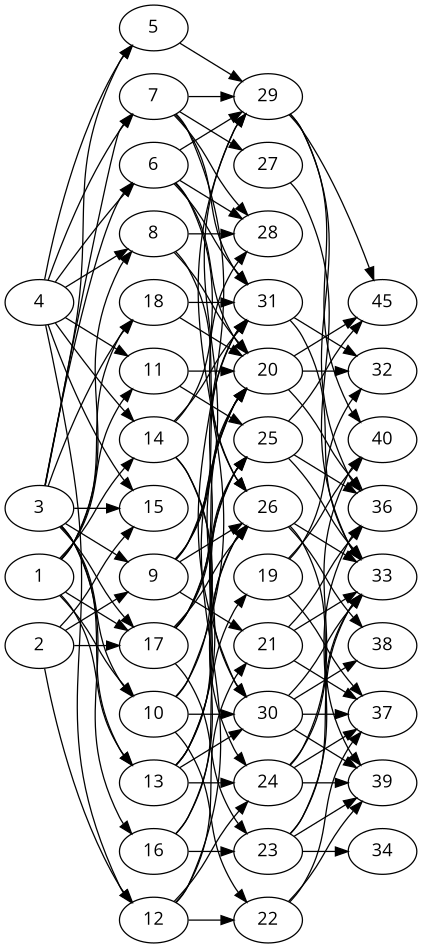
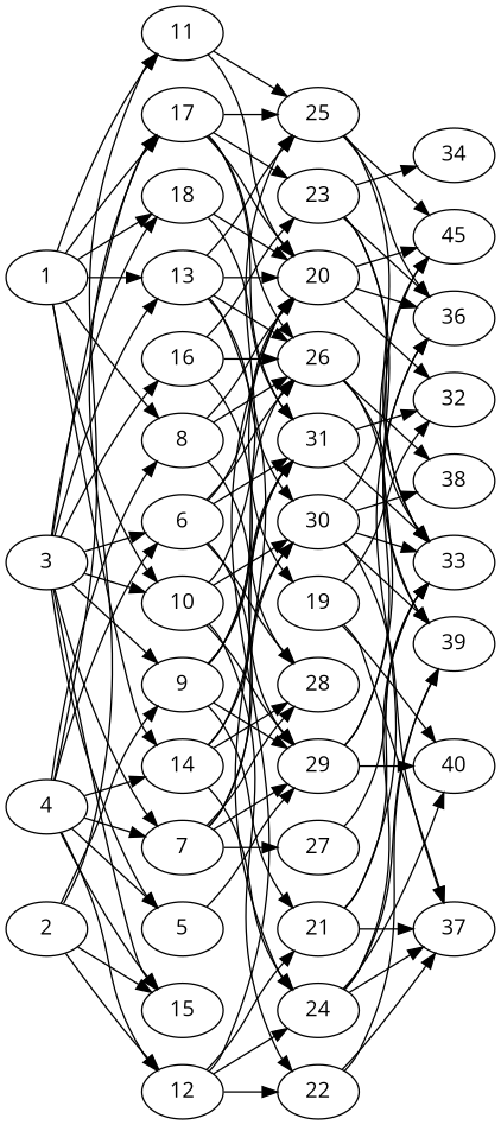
  digraph {
    fontname="Open Sans"
    rankdir=LR
    node [alpha=0.06 fontname="Open Sans"]
    edge [fontname="Open Sans"]
    1 [alpha=0.02 expect_size=367611435504346595328]
    8 [alpha=0.15 expect_size=68773316256126205952]
    10 [alpha=0.13 expect_size=18413077536989096]
    11 [alpha=0.00 expect_size=245290324137498116096]
    13 [alpha=0.02 expect_size=35596688998194192]
    14 [alpha=0.12 expect_size=4154786731758977024]
    17 [alpha=0.05 expect_size=11765524355541280]
    18 [alpha=0.09 expect_size=2346513976000512000000]
    20 [alpha=0.19 expect_size=41033547705718072]
    26 [expect_size=1423546090550864896]
    28 [alpha=0.07 expect_size=40724824148264624]
    29 [alpha=0.20 expect_size=1043049257210451329024]
    30 [alpha=0.07 expect_size=13586249153190836]
    22 [alpha=0.11 expect_size=59894663881663971328]
    25 [alpha=0.12 expect_size=16635924943362320]
    24 [alpha=0.16 expect_size=31254671958547236]
    31 [alpha=0.12 expect_size=604466021901477504]
    23 [alpha=0.01 expect_size=346745760281553984]
    n19 [alpha=0.16 expect_size=238624352865548640 label=45]
    36 [alpha=0.18 expect_size=1388651546666480]
    32 [alpha=0.11 expect_size=1406282647969049088]
    33 [alpha=0.11 expect_size=1834135006010956316672]
    39 [alpha=0.19 expect_size=2311811670025760145408]
    38 [alpha=0.15 expect_size=124917223720084592]
    40 [expect_size=10944310074525660]
    37 [expect_size=1616468061854700544]
    34 [alpha=0.18 expect_size=237165045139376177152]
    2 [alpha=0.14 expect_size=2665413265534610]
    9 [alpha=0.15 expect_size=19811862080391120]
    12 [alpha=0.20 expect_size=2379046866768056]
    15 [alpha=0.11 expect_size=190721628629771488]
    21 [alpha=0.05 expect_size=105013463056246336]
    3 [alpha=0.20 expect_size=10649632997025775616]
    5 [alpha=0.16 expect_size=1054880047300608000000]
    6 [alpha=0.02 expect_size=252101299585680]
    7 [alpha=0.11 expect_size=18527736344355368]
    16 [alpha=0.18 expect_size=1329499900569107]
    27 [expect_size=289563014309347328000]
    19 [alpha=0.18 expect_size=757704791970551955456]
    4 [expect_size=522347306372718133248]
    1 -> 8
    1 -> 10
    1 -> 11
    1 -> 13
    1 -> 14
    1 -> 17
    1 -> 18
    8 -> 20
    8 -> 26
    8 -> 28
    10 -> 29
    10 -> 30
    10 -> 22
    10 -> 25
    11 -> 20
    11 -> 25
    13 -> 20
    13 -> 26
    13 -> 30
    13 -> 25
    13 -> 24
    14 -> 28
    14 -> 30
    14 -> 24
    14 -> 31
    17 -> 20
    17 -> 26
    17 -> 25
    17 -> 31
    17 -> 23
    18 -> 20
    18 -> 31
    20 -> n19
    20 -> 36
    20 -> 32
    26 -> 33
    26 -> 39
    26 -> 38
    29 -> n19
    29 -> 36
    29 -> 40
+   30 -> n19
    30 -> 33
    30 -> 39
    30 -> 38
    30 -> 37
    22 -> 39
    22 -> 37
    25 -> n19
    25 -> 36
    25 -> 33
    24 -> 33
    24 -> 39
    24 -> 40
    24 -> 37
    31 -> 32
    31 -> 33
    23 -> 36
    23 -> 33
    23 -> 39
    23 -> 34
    2 -> 17
    2 -> 9
    2 -> 12
    2 -> 15
    9 -> 20
    9 -> 26
    9 -> 29
    9 -> 31
    9 -> 21
    12 -> 20
    12 -> 22
    12 -> 24
    12 -> 21
    21 -> 36
    21 -> 33
    21 -> 37
    3 -> 10
    3 -> 13
    3 -> 17
    3 -> 18
    3 -> 9
    3 -> 15
    3 -> 5
    3 -> 6
    3 -> 7
    3 -> 16
    5 -> 29
    6 -> 20
    6 -> 26
    6 -> 28
    6 -> 29
    6 -> 31
    7 -> 28
    7 -> 29
    7 -> 30
    7 -> 31
    7 -> 27
    16 -> 26
    16 -> 23
    16 -> 19
    27 -> 33
    19 -> 32
    19 -> 40
    19 -> 37
    4 -> 8
    4 -> 11
    4 -> 14
    4 -> 12
    4 -> 15
    4 -> 5
    4 -> 6
    4 -> 7
  }
